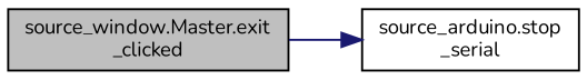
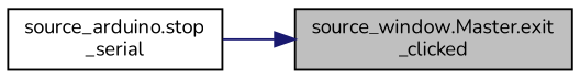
  digraph {
    rankdir=LR
    fontname=Nunito
    node [color=black fontname=Nunito fontsize=10 shape=record style=filled]
    n1 [fillcolor=grey75 fontcolor=black height=0.2 label="source_window.Master.exit\l_clicked" width=0.4]
    n2 [fillcolor=white height=0.2 label="source_arduino.stop\l_serial" width=0.4]
-   n1 -> n2 [color=midnightblue fontname=Nunito fontsize=10 labelfontname=Helvetica labelfontsize=10 style=solid]
+   n2 -> n1 [color=midnightblue fontname=Nunito fontsize=10 labelfontname=Helvetica labelfontsize=10 style=solid]
  }
